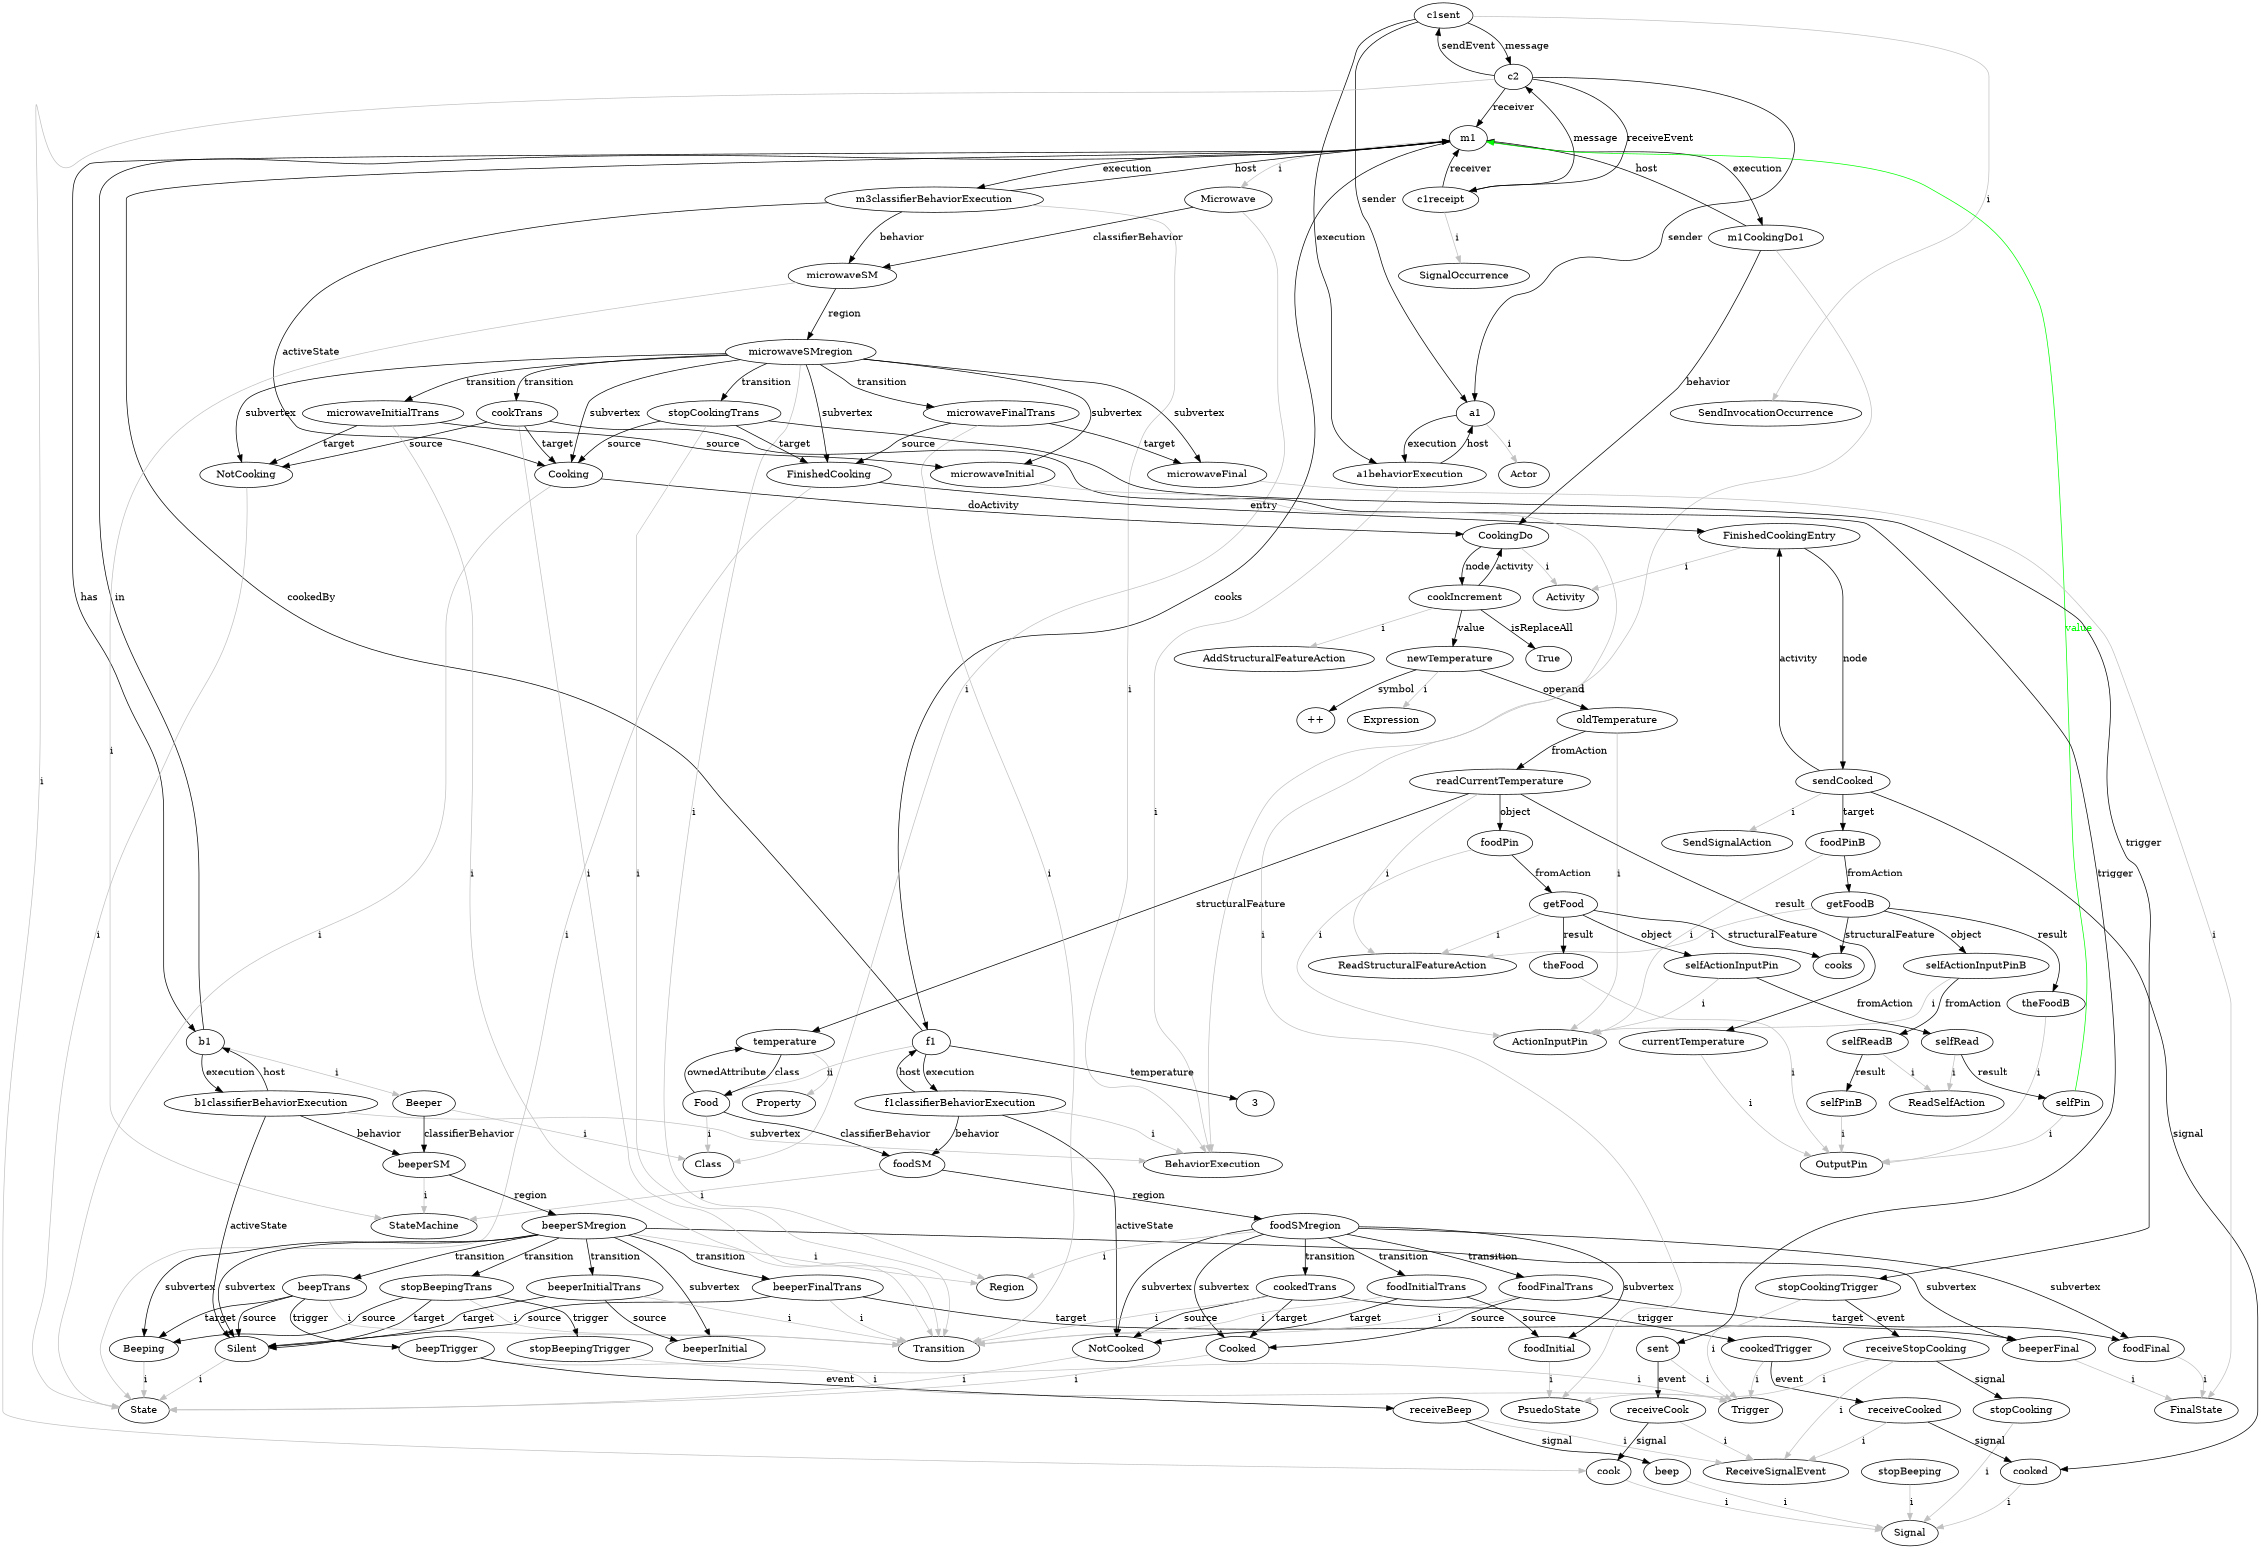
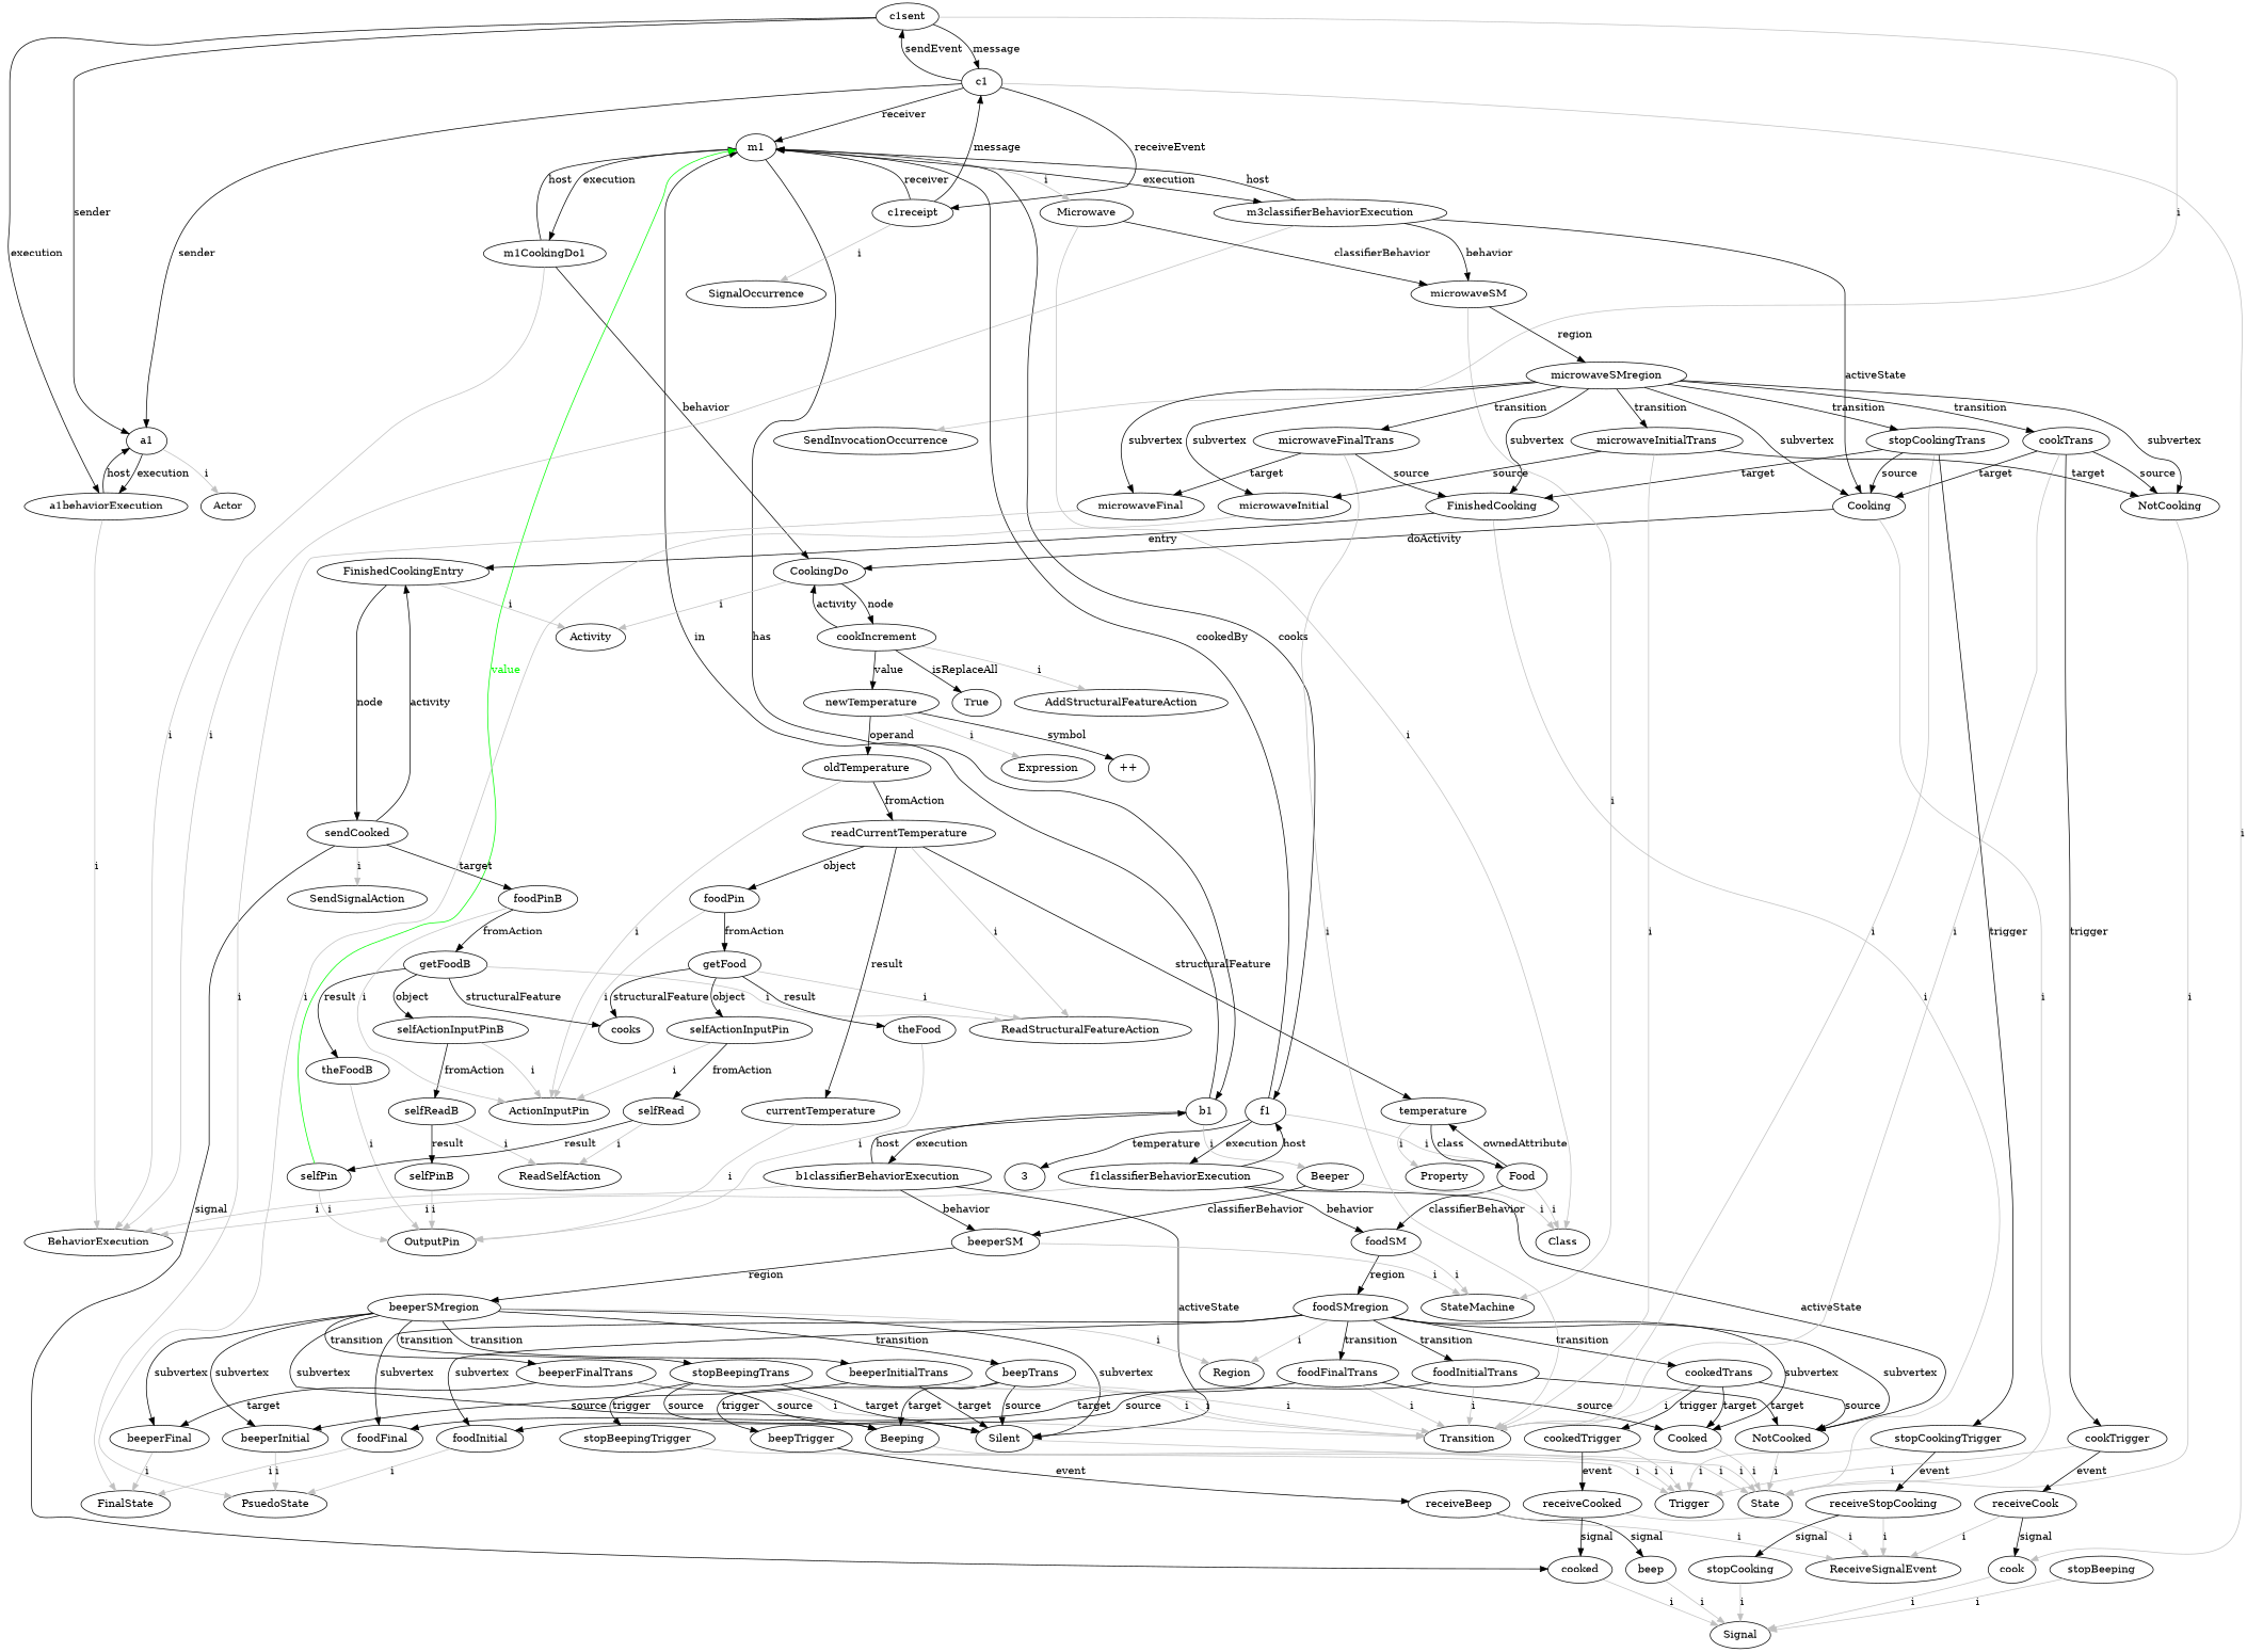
  digraph {
    c1sent
-   c1 [label=c2]
+   c1
    a1behaviorExecution
    a1
    SendInvocationOccurrence
    m1
    c1receipt
    cook
    BehaviorExecution
    Actor
    m1CookingDo1
    n12 [label=m3classifierBehaviorExecution]
    f1
    sc1receipt [style=invis]
    m1FinishedCookingEntry1 [style=invis]
    b1
    Microwave
    SignalOccurrence
    Signal
    CookingDo
    FinishedCooking
    Cooking
    NotCooking
    microwaveSM
    3
    4 [style=invis]
    f1classifierBehaviorExecution
    Food
    sc1 [style=invis]
    FinishedCookingEntry
    b1classifierBehaviorExecution
    Beeper
    Class
    cookIncrement
    Activity
    State
    StateMachine
    microwaveSMregion
    selfPin
    OutputPin
    theFood
    currentTemperature
    newTemperature
    True
    AddStructuralFeatureAction
    oldTemperature
    "++"
    Expression
    NotCooked
    foodSM
    temperature
    sc1sent [style=invis]
    stopCooking
    sendCooked
    Silent
    beeperSM
    beeperSMregion
    foodSMregion
    selfPinB
    selfReadB
    ReadSelfAction
    selfActionInputPinB
    ActionInputPin
    getFoodB
    theFoodB
    cooks
    ReadStructuralFeatureAction
    foodPinB
    cooked
    SendSignalAction
    selfRead
    selfActionInputPin
    getFood
    foodPin
    readCurrentTemperature
    Property
    beeperFinalTrans
    beeperFinal
    Transition
    FinalState
    stopBeepingTrans
    beepTrans
    beeperInitialTrans
    Beeping
    beeperInitial
    Region
    stopBeepingTrigger
    beepTrigger
    PsuedoState
    stopBeeping
    Trigger
    beep
    receiveBeep
    ReceiveSignalEvent
    foodFinalTrans
    foodFinal
    Cooked
    cookedTrans
    foodInitialTrans
    foodInitial
    cookedTrigger
    receiveCooked
    microwaveFinalTrans
    microwaveFinal
    stopCookingTrans
    cookTrans
    microwaveInitialTrans
    microwaveInitial
    stopCookingTrigger
-   cookTrigger [label=sent]
+   cookTrigger
    receiveStopCooking
    receiveCook
    c1sent -> c1 [label=message]
    c1sent -> a1behaviorExecution [label=execution]
    c1sent -> a1 [label=sender]
    c1sent -> SendInvocationOccurrence [color=grey label=i]
    c1 -> c1sent [label=sendEvent]
    c1 -> a1 [label=sender]
    c1 -> m1 [label=receiver]
    c1 -> c1receipt [label=receiveEvent]
    c1 -> cook [color=grey label=i]
    a1behaviorExecution -> a1 [label=host]
    a1behaviorExecution -> BehaviorExecution [color=grey label=i]
    a1 -> a1behaviorExecution [label=execution]
    a1 -> Actor [color=grey label=i]
    m1 -> c1receipt [label=pool style=invis]
    m1 -> m1CookingDo1 [label=execution]
    m1 -> n12 [label=execution]
    m1 -> f1 [label=cooks]
    m1 -> sc1receipt [label=pool style=invis]
    m1 -> m1FinishedCookingEntry1 [label=execution style=invis]
    m1 -> b1 [label=has]
    m1 -> Microwave [color=grey label=i]
    c1receipt -> c1 [label=message]
    c1receipt -> m1 [label=receiver]
    c1receipt -> SignalOccurrence [color=grey label=i]
    cook -> Signal [color=grey label=i]
    m1CookingDo1 -> m1 [label=host]
    m1CookingDo1 -> BehaviorExecution [color=grey label=i]
    m1CookingDo1 -> CookingDo [label=behavior]
    n12 -> m1 [label=host]
    n12 -> BehaviorExecution [color=grey label=i]
    n12 -> FinishedCooking [label=activeState style=invis]
    n12 -> Cooking [label=activeState]
    n12 -> NotCooking [label=activeState style=invis]
    n12 -> microwaveSM [label=behavior]
    f1 -> m1 [label=cookedBy]
    f1 -> 3 [label=temperature]
    f1 -> 4 [label=temperature style=invis]
    f1 -> f1classifierBehaviorExecution [label=execution]
    f1 -> Food [color=grey label=i]
    sc1receipt -> m1 [label=receiver style=invis]
    sc1receipt -> SignalOccurrence [label=i style=invis]
    sc1receipt -> sc1 [label=message style=invis]
    m1FinishedCookingEntry1 -> m1 [label=host style=invis]
    m1FinishedCookingEntry1 -> BehaviorExecution [label=i style=invis]
    m1FinishedCookingEntry1 -> FinishedCookingEntry [label=behavior style=invis]
    b1 -> m1 [label=in]
    b1 -> b1classifierBehaviorExecution [label=execution]
    b1 -> Beeper [color=grey label=i]
    Microwave -> microwaveSM [label=classifierBehavior]
    Microwave -> Class [color=grey label=i]
    CookingDo -> cookIncrement [label="node"]
    CookingDo -> Activity [color=grey label=i]
    FinishedCooking -> FinishedCookingEntry [label=entry]
    FinishedCooking -> State [color=grey label=i]
    Cooking -> CookingDo [label=doActivity]
    Cooking -> State [color=grey label=i]
    NotCooking -> State [color=grey label=i]
    microwaveSM -> StateMachine [color=grey label=i]
    microwaveSM -> microwaveSMregion [label=region]
    f1classifierBehaviorExecution -> BehaviorExecution [color=grey label=i]
    f1classifierBehaviorExecution -> f1 [label=host]
    f1classifierBehaviorExecution -> NotCooked [label=activeState]
    f1classifierBehaviorExecution -> foodSM [label=behavior]
    Food -> Class [color=grey label=i]
    Food -> foodSM [label=classifierBehavior]
    Food -> temperature [label=ownedAttribute]
    sc1 -> a1 [label=sender style=invis]
    sc1 -> m1 [label=receiver style=invis]
    sc1 -> sc1receipt [label=receiveEvent style=invis]
    sc1 -> sc1sent [label=sendEvent style=invis]
    sc1 -> stopCooking [label=i style=invis]
    FinishedCookingEntry -> Activity [color=grey label=i]
    FinishedCookingEntry -> sendCooked [label="node"]
-   b1classifierBehaviorExecution -> BehaviorExecution [color=grey label=subvertex]
+   b1classifierBehaviorExecution -> BehaviorExecution [color=grey label=i]
    b1classifierBehaviorExecution -> b1 [label=host]
    b1classifierBehaviorExecution -> Silent [label=activeState]
    b1classifierBehaviorExecution -> beeperSM [label=behavior]
    Beeper -> Class [color=grey label=i]
    Beeper -> beeperSM [label=classifierBehavior]
    cookIncrement -> CookingDo [label=activity]
    cookIncrement -> 4 [label=value style=invis]
    cookIncrement -> newTemperature [label=value]
    cookIncrement -> True [label=isReplaceAll]
    cookIncrement -> AddStructuralFeatureAction [color=grey label=i]
    microwaveSMregion -> FinishedCooking [label=subvertex]
    microwaveSMregion -> Cooking [label=subvertex]
    microwaveSMregion -> NotCooking [label=subvertex]
-   microwaveSMregion -> Region [color=grey label=i]
    microwaveSMregion -> microwaveFinalTrans [label=transition]
    microwaveSMregion -> microwaveFinal [label=subvertex]
    microwaveSMregion -> stopCookingTrans [label=transition]
    microwaveSMregion -> cookTrans [label=transition]
    microwaveSMregion -> microwaveInitialTrans [label=transition]
    microwaveSMregion -> microwaveInitial [label=subvertex]
    selfPin -> m1 [color=green fontcolor=green label=value]
    selfPin -> OutputPin [color=grey label=i]
    theFood -> f1 [label=value style=invis]
    theFood -> OutputPin [color=grey label=i]
    currentTemperature -> 3 [label=value style=invis]
    currentTemperature -> OutputPin [color=grey label=i]
    newTemperature -> oldTemperature [label=operand]
    newTemperature -> "++" [label=symbol]
    newTemperature -> Expression [color=grey label=i]
    oldTemperature -> ActionInputPin [color=grey label=i]
    oldTemperature -> readCurrentTemperature [label=fromAction]
    NotCooked -> State [color=grey label=i]
    foodSM -> StateMachine [color=grey label=i]
    foodSM -> foodSMregion [label=region]
    temperature -> Food [label=class]
    temperature -> Property [color=grey label=i]
    sc1sent -> a1behaviorExecution [label=execution style=invis]
    sc1sent -> a1 [label=sender style=invis]
    sc1sent -> SendInvocationOccurrence [label=i style=invis]
    sc1sent -> sc1 [label=message style=invis]
    stopCooking -> Signal [color=grey label=i]
    sendCooked -> FinishedCookingEntry [label=activity]
    sendCooked -> foodPinB [label=target]
    sendCooked -> cooked [label=signal]
    sendCooked -> SendSignalAction [color=grey label=i]
    Silent -> State [color=grey label=i]
    beeperSM -> StateMachine [color=grey label=i]
    beeperSM -> beeperSMregion [label=region]
    beeperSMregion -> Silent [label=subvertex]
    beeperSMregion -> beeperFinalTrans [label=transition]
    beeperSMregion -> beeperFinal [label=subvertex]
    beeperSMregion -> stopBeepingTrans [label=transition]
    beeperSMregion -> beepTrans [label=transition]
    beeperSMregion -> beeperInitialTrans [label=transition]
    beeperSMregion -> Beeping [label=subvertex]
    beeperSMregion -> beeperInitial [label=subvertex]
    beeperSMregion -> Region [color=grey label=i]
    foodSMregion -> NotCooked [label=subvertex]
    foodSMregion -> Region [color=grey label=i]
    foodSMregion -> foodFinalTrans [label=transition]
    foodSMregion -> foodFinal [label=subvertex]
    foodSMregion -> Cooked [label=subvertex]
    foodSMregion -> cookedTrans [label=transition]
    foodSMregion -> foodInitialTrans [label=transition]
    foodSMregion -> foodInitial [label=subvertex]
    selfPinB -> OutputPin [color=grey label=i]
    selfReadB -> selfPinB [label=result]
    selfReadB -> ReadSelfAction [color=grey label=i]
    selfActionInputPinB -> selfReadB [label=fromAction]
    selfActionInputPinB -> ActionInputPin [color=grey label=i]
    getFoodB -> selfActionInputPinB [label=object]
    getFoodB -> theFoodB [label=result]
    getFoodB -> cooks [label=structuralFeature]
    getFoodB -> ReadStructuralFeatureAction [color=grey label=i]
    theFoodB -> OutputPin [color=grey label=i]
    foodPinB -> ActionInputPin [color=grey label=i]
    foodPinB -> getFoodB [label=fromAction]
    cooked -> Signal [color=grey label=i]
    selfRead -> selfPin [label=result]
    selfRead -> ReadSelfAction [color=grey label=i]
    selfActionInputPin -> ActionInputPin [color=grey label=i]
    selfActionInputPin -> selfRead [label=fromAction]
    getFood -> theFood [label=result]
    getFood -> cooks [label=structuralFeature]
    getFood -> ReadStructuralFeatureAction [color=grey label=i]
    getFood -> selfActionInputPin [label=object]
    foodPin -> ActionInputPin [color=grey label=i]
    foodPin -> getFood [label=fromAction]
    readCurrentTemperature -> currentTemperature [label=result]
    readCurrentTemperature -> temperature [label=structuralFeature]
    readCurrentTemperature -> ReadStructuralFeatureAction [color=grey label=i]
    readCurrentTemperature -> foodPin [label=object]
    beeperFinalTrans -> Silent [label=source]
    beeperFinalTrans -> beeperFinal [label=target]
    beeperFinalTrans -> Transition [color=grey label=i]
    beeperFinal -> FinalState [color=grey label=i]
    stopBeepingTrans -> Silent [label=target]
    stopBeepingTrans -> Transition [color=grey label=i]
    stopBeepingTrans -> Beeping [label=source]
    stopBeepingTrans -> stopBeepingTrigger [label=trigger]
    beepTrans -> Silent [label=source]
    beepTrans -> Transition [color=grey label=i]
    beepTrans -> Beeping [label=target]
    beepTrans -> beepTrigger [label=trigger]
    beeperInitialTrans -> Silent [label=target]
    beeperInitialTrans -> Transition [color=grey label=i]
    beeperInitialTrans -> beeperInitial [label=source]
    Beeping -> State [color=grey label=i]
-   receiveStopCooking -> PsuedoState [color=grey label=i]
+   beeperInitial -> PsuedoState [color=grey label=i]
    stopBeepingTrigger -> Trigger [color=grey label=i]
    beepTrigger -> Trigger [color=grey label=i]
    beepTrigger -> receiveBeep [label=event]
    stopBeeping -> Signal [color=grey label=i]
    beep -> Signal [color=grey label=i]
    receiveBeep -> beep [label=signal]
    receiveBeep -> ReceiveSignalEvent [color=grey label=i]
    foodFinalTrans -> Transition [color=grey label=i]
    foodFinalTrans -> foodFinal [label=target]
    foodFinalTrans -> Cooked [label=source]
    foodFinal -> FinalState [color=grey label=i]
    Cooked -> State [color=grey label=i]
    cookedTrans -> NotCooked [label=source]
    cookedTrans -> Transition [color=grey label=i]
    cookedTrans -> Cooked [label=target]
    cookedTrans -> cookedTrigger [label=trigger]
    foodInitialTrans -> NotCooked [label=target]
    foodInitialTrans -> Transition [color=grey label=i]
    foodInitialTrans -> foodInitial [label=source]
    foodInitial -> PsuedoState [color=grey label=i]
    cookedTrigger -> Trigger [color=grey label=i]
    cookedTrigger -> receiveCooked [label=event]
    receiveCooked -> cooked [label=signal]
    receiveCooked -> ReceiveSignalEvent [color=grey label=i]
    microwaveFinalTrans -> FinishedCooking [label=source]
    microwaveFinalTrans -> Transition [color=grey label=i]
    microwaveFinalTrans -> microwaveFinal [label=target]
    microwaveFinal -> FinalState [color=grey label=i]
    stopCookingTrans -> FinishedCooking [label=target]
    stopCookingTrans -> Cooking [label=source]
    stopCookingTrans -> Transition [color=grey label=i]
    stopCookingTrans -> stopCookingTrigger [label=trigger]
    cookTrans -> Cooking [label=target]
    cookTrans -> NotCooking [label=source]
    cookTrans -> Transition [color=grey label=i]
    cookTrans -> cookTrigger [label=trigger]
    microwaveInitialTrans -> NotCooking [label=target]
    microwaveInitialTrans -> Transition [color=grey label=i]
    microwaveInitialTrans -> microwaveInitial [label=source]
    microwaveInitial -> PsuedoState [color=grey label=i]
    stopCookingTrigger -> Trigger [color=grey label=i]
    stopCookingTrigger -> receiveStopCooking [label=event]
    cookTrigger -> Trigger [color=grey label=i]
    cookTrigger -> receiveCook [label=event]
    receiveStopCooking -> stopCooking [label=signal]
    receiveStopCooking -> ReceiveSignalEvent [color=grey label=i]
    receiveCook -> cook [label=signal]
    receiveCook -> ReceiveSignalEvent [color=grey label=i]
  }
